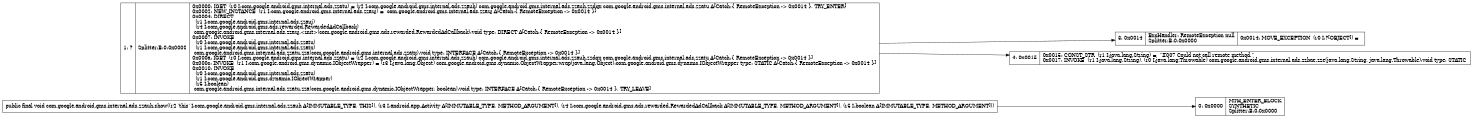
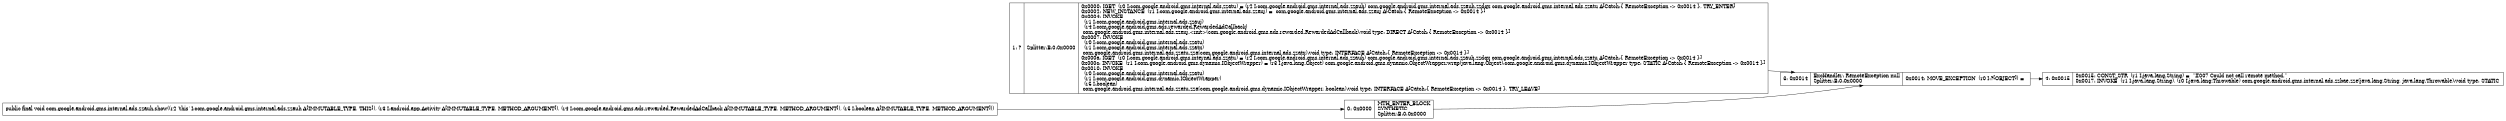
  digraph {
    rankdir=LR
    node [shape=record]
    n1 [label="{0\:\ 0x0000|MTH_ENTER_BLOCK\lSYNTHETIC\lSplitter:B:0:0x0000\l}"]
    n2 [label="{3\:\ 0x0014|ExcHandler: RemoteException null\lSplitter:B:0:0x0000\l|0x0014: MOVE_EXCEPTION  (r0 I:?[OBJECT]) =  \l}"]
-   n3 [label="{1\:\ ?|Splitter:B:0:0x0000\l|0x0000: IGET  (r0 I:com.google.android.gms.internal.ads.zzatu) = (r2 I:com.google.android.gms.internal.ads.zzauh) com.google.android.gms.internal.ads.zzauh.zzdqx com.google.android.gms.internal.ads.zzatu A[Catch:\{ RemoteException \-\> 0x0014 \}, TRY_ENTER]\l0x0002: NEW_INSTANCE  (r1 I:com.google.android.gms.internal.ads.zzauj) =  com.google.android.gms.internal.ads.zzauj A[Catch:\{ RemoteException \-\> 0x0014 \}]\l0x0004: DIRECT  \l  (r1 I:com.google.android.gms.internal.ads.zzauj)\l  (r4 I:com.google.android.gms.ads.rewarded.RewardedAdCallback)\l com.google.android.gms.internal.ads.zzauj.\<init\>(com.google.android.gms.ads.rewarded.RewardedAdCallback):void type: DIRECT A[Catch:\{ RemoteException \-\> 0x0014 \}]\l0x0007: INVOKE  \l  (r0 I:com.google.android.gms.internal.ads.zzatu)\l  (r1 I:com.google.android.gms.internal.ads.zzatx)\l com.google.android.gms.internal.ads.zzatu.zza(com.google.android.gms.internal.ads.zzatx):void type: INTERFACE A[Catch:\{ RemoteException \-\> 0x0014 \}]\l0x000a: IGET  (r0 I:com.google.android.gms.internal.ads.zzatu) = (r2 I:com.google.android.gms.internal.ads.zzauh) com.google.android.gms.internal.ads.zzauh.zzdqx com.google.android.gms.internal.ads.zzatu A[Catch:\{ RemoteException \-\> 0x0014 \}]\l0x000c: INVOKE  (r1 I:com.google.android.gms.dynamic.IObjectWrapper) = (r3 I:java.lang.Object) com.google.android.gms.dynamic.ObjectWrapper.wrap(java.lang.Object):com.google.android.gms.dynamic.IObjectWrapper type: STATIC A[Catch:\{ RemoteException \-\> 0x0014 \}]\l0x0010: INVOKE  \l  (r0 I:com.google.android.gms.internal.ads.zzatu)\l  (r1 I:com.google.android.gms.dynamic.IObjectWrapper)\l  (r5 I:boolean)\l com.google.android.gms.internal.ads.zzatu.zza(com.google.android.gms.dynamic.IObjectWrapper, boolean):void type: INTERFACE A[Catch:\{ RemoteException \-\> 0x0014 \}, TRY_LEAVE]\l}"]
+   n3 [label="{1\:\ ?|Splitter:B:0:0x0000\l|0x0000: IGET  (r0 I:com.google.android.gms.internal.ads.zzatu) = (r2 I:com.google.android.gms.internal.ads.zzauh) com.google.android.gms.internal.ads.zzauh.zzdqx com.google.android.gms.internal.ads.zzatu A[Catch:\{ RemoteException \-\> 0x0014 \}, TRY_ENTER]\l0x0002: NEW_INSTANCE  (r1 I:com.google.android.gms.internal.ads.zzauj) =  com.google.android.gms.internal.ads.zzauj A[Catch:\{ RemoteException \-\> 0x0014 \}]\l0x0004: INVOKE  \l  (r1 I:com.google.android.gms.internal.ads.zzauj)\l  (r4 I:com.google.android.gms.ads.rewarded.RewardedAdCallback)\l com.google.android.gms.internal.ads.zzauj.\<init\>(com.google.android.gms.ads.rewarded.RewardedAdCallback):void type: DIRECT A[Catch:\{ RemoteException \-\> 0x0014 \}]\l0x0007: INVOKE  \l  (r0 I:com.google.android.gms.internal.ads.zzatu)\l  (r1 I:com.google.android.gms.internal.ads.zzatx)\l com.google.android.gms.internal.ads.zzatu.zza(com.google.android.gms.internal.ads.zzatx):void type: INTERFACE A[Catch:\{ RemoteException \-\> 0x0014 \}]\l0x000a: IGET  (r0 I:com.google.android.gms.internal.ads.zzatu) = (r2 I:com.google.android.gms.internal.ads.zzauh) com.google.android.gms.internal.ads.zzauh.zzdqx com.google.android.gms.internal.ads.zzatu A[Catch:\{ RemoteException \-\> 0x0014 \}]\l0x000c: INVOKE  (r1 I:com.google.android.gms.dynamic.IObjectWrapper) = (r3 I:java.lang.Object) com.google.android.gms.dynamic.ObjectWrapper.wrap(java.lang.Object):com.google.android.gms.dynamic.IObjectWrapper type: STATIC A[Catch:\{ RemoteException \-\> 0x0014 \}]\l0x0010: INVOKE  \l  (r0 I:com.google.android.gms.internal.ads.zzatu)\l  (r1 I:com.google.android.gms.dynamic.IObjectWrapper)\l  (r5 I:boolean)\l com.google.android.gms.internal.ads.zzatu.zza(com.google.android.gms.dynamic.IObjectWrapper, boolean):void type: INTERFACE A[Catch:\{ RemoteException \-\> 0x0014 \}, TRY_LEAVE]\l}"]
    n4 [label="{4\:\ 0x0015|0x0015: CONST_STR  (r1 I:java.lang.String) =  \"#007 Could not call remote method.\" \l0x0017: INVOKE  (r1 I:java.lang.String), (r0 I:java.lang.Throwable) com.google.android.gms.internal.ads.zzbae.zze(java.lang.String, java.lang.Throwable):void type: STATIC \l}"]
    n5 [label="{public final void com.google.android.gms.internal.ads.zzauh.show((r2 'this' I:com.google.android.gms.internal.ads.zzauh A[IMMUTABLE_TYPE, THIS]), (r3 I:android.app.Activity A[IMMUTABLE_TYPE, METHOD_ARGUMENT]), (r4 I:com.google.android.gms.ads.rewarded.RewardedAdCallback A[IMMUTABLE_TYPE, METHOD_ARGUMENT]), (r5 I:boolean A[IMMUTABLE_TYPE, METHOD_ARGUMENT])) }"]
-   n3 -> n4
+   n1 -> n2
+   n2 -> n4
    n3 -> n2
    n5 -> n1
  }
